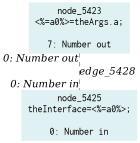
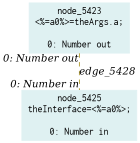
  digraph {
    node [color="#dff1f2" fontname=Courier shape=box style=filled]
-   n1 [label="node_5423\n<%=a0%>=theArgs.a;\n\n7: Number out"]
+   n1 [label="node_5423\n<%=a0%>=theArgs.a;\n\n0: Number out"]
    n2 [label="node_5425\ntheInterface=<%=a0%>;\n\n0: Number in"]
    n1 -> n2 [arrowHead=none arrowsize=1 color="#9d8400" dir=none fontname="Times-Italic" headlabel="0: Number in" label=edge_5428 taillabel="0: Number out" style=dashed]
  }
